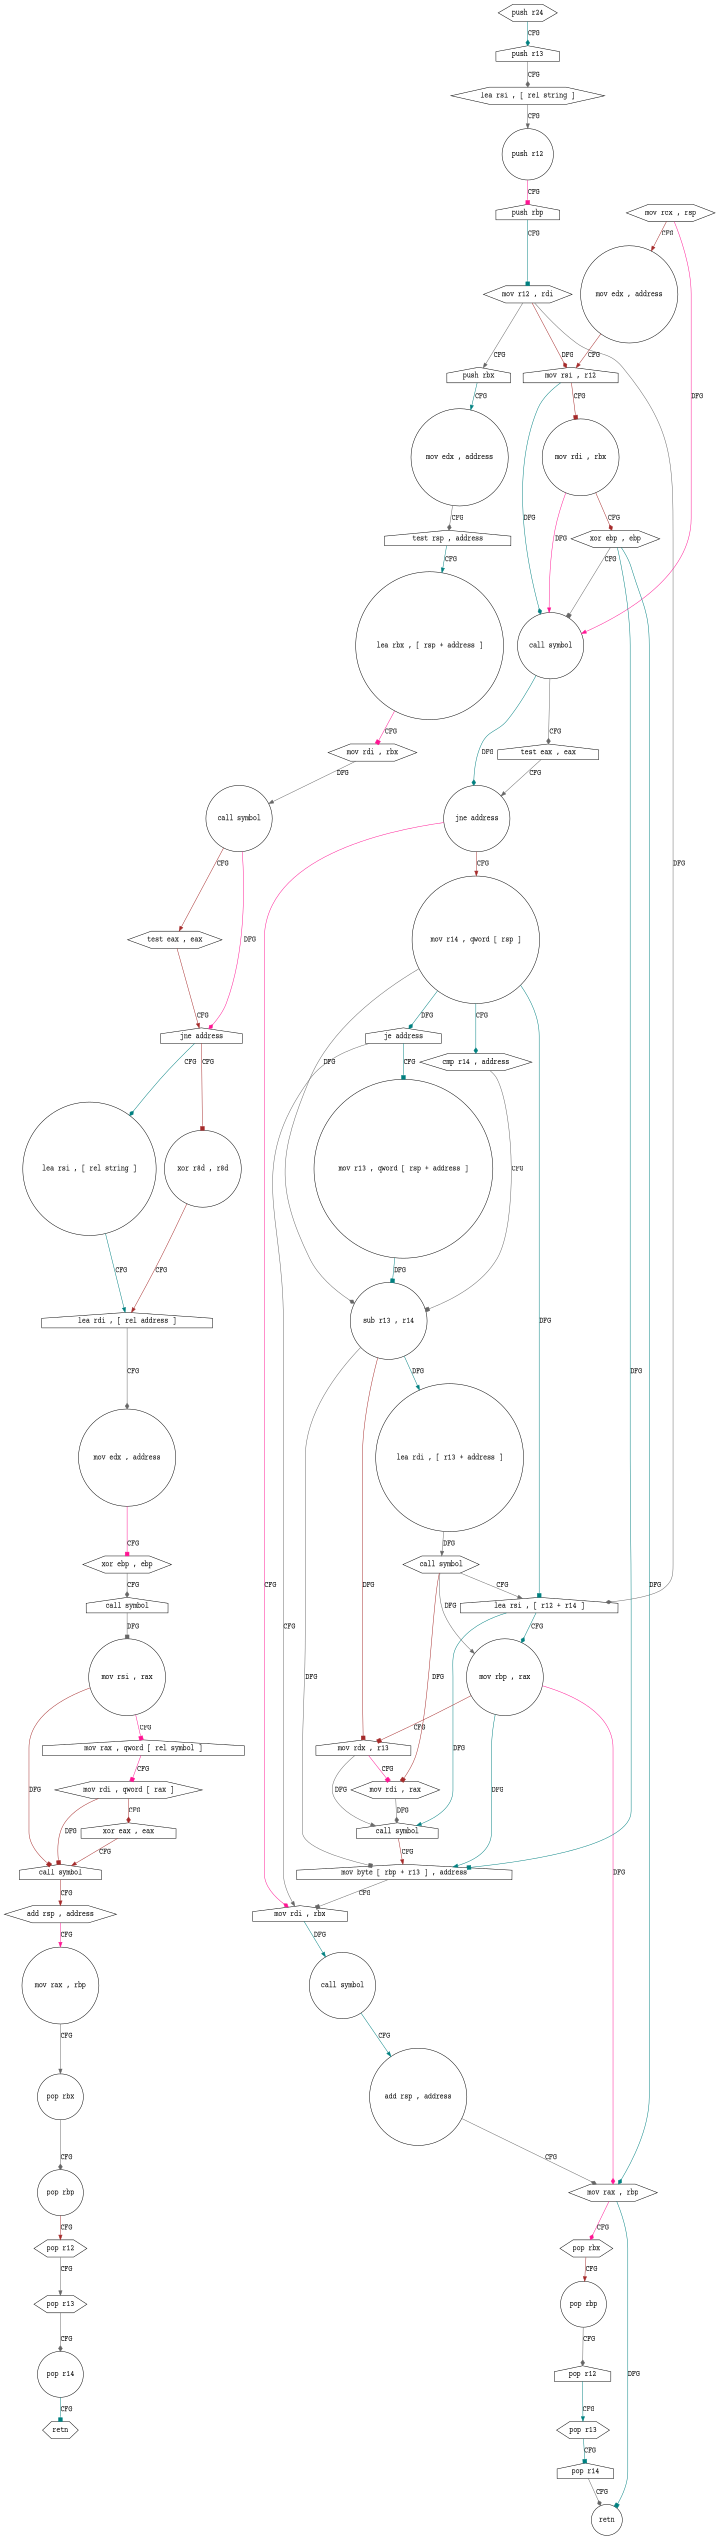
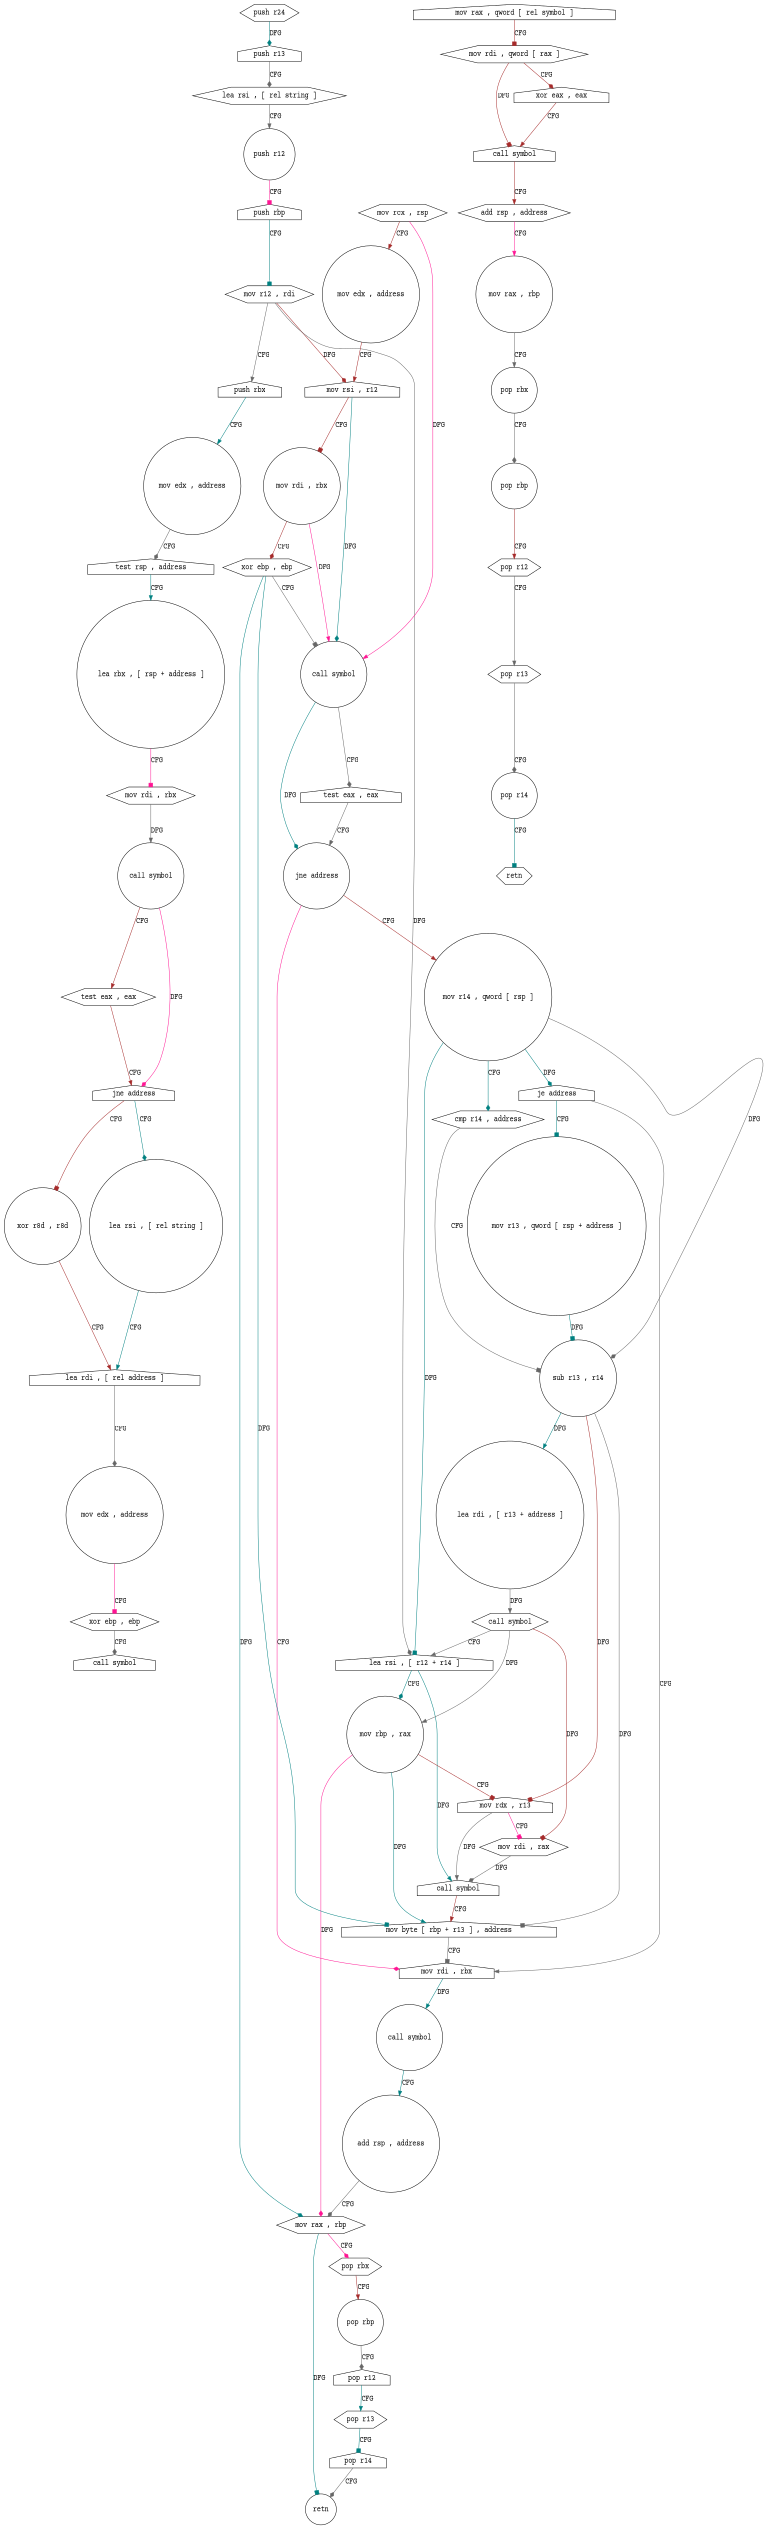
  digraph {
    fontname="Courier Prime"
    node [fontname="Courier Prime" shape=circle]
    edge [arrowhead=normal color=gray40 fontname="Courier Prime"]
    n1 [label="push r24" shape=hexagon]
    n2 [label="push r13" shape=house]
    n3 [label="lea rsi , [ rel string ]" shape=hexagon]
    n4 [label="push r12"]
    n5 [label="push rbp" shape=house]
    n6 [label="mov r12 , rdi" shape=hexagon]
    n7 [label="push rbx" shape=house]
    n8 [label="mov rsi , r12" shape=house]
    n9 [label="lea rsi , [ r12 + r14 ]" shape=house]
    n10 [label="mov edx , address"]
    n11 [label="call symbol"]
    n12 [label="mov rdi , rbx"]
    n13 [label="mov rbp , rax"]
    n14 [label="call symbol" shape=house]
    n15 [label="test rsp , address" shape=house]
    n16 [label="lea rbx , [ rsp + address ]"]
    n17 [label="mov rdi , rbx" shape=hexagon]
    n18 [label="call symbol"]
    n19 [label="test eax , eax" shape=hexagon]
    n20 [label="jne address" shape=house]
    n21 [label="lea rsi , [ rel string ]"]
    n22 [label="xor r8d , r8d"]
    n23 [label="lea rdi , [ rel address ]" shape=house]
    n24 [label="mov edx , address"]
    n25 [label="mov rcx , rsp" shape=hexagon]
    n26 [label="mov edx , address"]
    n27 [label="xor ebp , ebp" shape=hexagon]
    n28 [label="call symbol" shape=house]
-   n29 [label="mov rsi , rax"]
    n30 [label="mov rax , qword [ rel symbol ]" shape=house]
    n31 [label="call symbol" shape=house]
    n32 [label="mov rdi , qword [ rax ]" shape=hexagon]
    n33 [label="add rsp , address" shape=hexagon]
    n34 [label="xor eax , eax" shape=house]
    n35 [label="mov rax , rbp"]
    n36 [label="pop rbx"]
    n37 [label="pop rbp"]
    n38 [label="pop r12" shape=hexagon]
    n39 [label="pop r13" shape=hexagon]
    n40 [label="pop r14"]
    n41 [label=retn shape=hexagon]
    n42 [label="test eax , eax" shape=house]
    n43 [label="jne address"]
    n44 [label="xor ebp , ebp" shape=hexagon]
    n45 [label="mov rax , rbp" shape=hexagon]
    n46 [label="mov byte [ rbp + r13 ] , address" shape=house]
    n47 [label="pop rbx" shape=hexagon]
    n48 [label=retn]
    n49 [label="mov rdi , rbx" shape=house]
    n50 [label="mov r14 , qword [ rsp ]"]
    n51 [label="call symbol"]
    n52 [label="cmp r14 , address" shape=hexagon]
    n53 [label="je address" shape=house]
    n54 [label="sub r13 , r14"]
    n55 [label="add rsp , address"]
    n56 [label="mov r13 , qword [ rsp + address ]"]
    n57 [label="lea rdi , [ r13 + address ]"]
    n58 [label="mov rdx , r13" shape=house]
    n59 [label="pop rbp"]
    n60 [label="pop r12" shape=house]
    n61 [label="pop r13" shape=hexagon]
    n62 [label="pop r14" shape=house]
    n63 [label="call symbol" shape=hexagon]
    n64 [label="mov rdi , rax" shape=hexagon]
-   n1 -> n2 [arrowhead=diamond color=teal label=CFG]
+   n1 -> n2 [arrowhead=diamond color=teal label=DFG]
    n2 -> n3 [arrowhead=diamond label=CFG]
    n3 -> n4 [label=CFG]
    n4 -> n5 [arrowhead=box color=deeppink label=CFG]
    n5 -> n6 [arrowhead=box color=teal label=CFG]
    n6 -> n7 [label=CFG]
    n6 -> n8 [arrowhead=diamond color=brown label=DFG]
    n6 -> n9 [arrowhead=diamond label=DFG]
    n7 -> n10 [color=teal label=CFG]
    n8 -> n11 [arrowhead=diamond color=teal label=DFG]
    n8 -> n12 [arrowhead=box color=brown label=CFG]
    n9 -> n13 [arrowhead=diamond color=teal label=CFG]
    n9 -> n14 [color=teal label=DFG]
    n10 -> n15 [arrowhead=diamond label=CFG]
    n11 -> n42 [arrowhead=diamond label=CFG]
    n11 -> n43 [arrowhead=diamond color=teal label=DFG]
    n12 -> n11 [color=deeppink label=DFG]
    n12 -> n44 [arrowhead=diamond color=brown label=CFG]
    n13 -> n45 [arrowhead=diamond color=deeppink label=DFG]
    n13 -> n46 [color=teal label=DFG]
    n13 -> n58 [arrowhead=box color=brown label=CFG]
    n14 -> n46 [color=brown label=CFG]
    n15 -> n16 [color=teal label=CFG]
    n16 -> n17 [arrowhead=box color=deeppink label=CFG]
    n17 -> n18 [label=DFG]
    n18 -> n19 [color=brown label=CFG]
    n18 -> n20 [arrowhead=diamond color=deeppink label=DFG]
    n19 -> n20 [color=brown label=CFG]
    n20 -> n21 [arrowhead=diamond color=teal label=CFG]
    n20 -> n22 [arrowhead=box color=brown label=CFG]
    n21 -> n23 [color=teal label=CFG]
    n22 -> n23 [color=brown label=CFG]
    n23 -> n24 [arrowhead=diamond label=CFG]
    n24 -> n27 [arrowhead=box color=deeppink label=CFG]
    n25 -> n11 [color=deeppink label=DFG]
    n25 -> n26 [color=brown label=CFG]
    n26 -> n8 [color=brown label=CFG]
    n27 -> n28 [arrowhead=diamond label=CFG]
-   n28 -> n29 [arrowhead=box label=DFG]
-   n29 -> n30 [arrowhead=box color=deeppink label=CFG]
-   n29 -> n31 [arrowhead=box color=brown label=DFG]
-   n30 -> n32 [arrowhead=box color=deeppink label=CFG]
+   n30 -> n32 [arrowhead=box color=brown label=CFG]
    n31 -> n33 [color=brown label=CFG]
    n32 -> n31 [arrowhead=box color=brown label=DFG]
    n32 -> n34 [arrowhead=diamond color=brown label=CFG]
    n33 -> n35 [color=deeppink label=CFG]
    n34 -> n31 [color=brown label=CFG]
    n35 -> n36 [label=CFG]
    n36 -> n37 [arrowhead=diamond label=CFG]
    n37 -> n38 [color=brown label=CFG]
    n38 -> n39 [label=CFG]
    n39 -> n40 [arrowhead=diamond label=CFG]
    n40 -> n41 [arrowhead=box color=teal label=CFG]
    n42 -> n43 [label=CFG]
    n43 -> n49 [arrowhead=diamond color=deeppink label=CFG]
    n43 -> n50 [color=brown label=CFG]
    n44 -> n11 [arrowhead=box label=CFG]
    n44 -> n45 [arrowhead=diamond color=teal label=DFG]
    n44 -> n46 [arrowhead=box color=teal label=DFG]
    n45 -> n47 [arrowhead=diamond color=deeppink label=CFG]
    n45 -> n48 [arrowhead=box color=teal label=DFG]
    n46 -> n49 [arrowhead=box label=CFG]
    n47 -> n59 [color=brown label=CFG]
    n49 -> n51 [color=teal label=DFG]
    n50 -> n9 [arrowhead=box color=teal label=DFG]
    n50 -> n52 [arrowhead=diamond color=teal label=CFG]
    n50 -> n53 [arrowhead=diamond color=teal label=DFG]
    n50 -> n54 [arrowhead=diamond label=DFG]
    n51 -> n55 [color=teal label=CFG]
    n52 -> n54 [arrowhead=box label=CFG]
    n53 -> n49 [label=CFG]
    n53 -> n56 [arrowhead=box color=teal label=CFG]
    n54 -> n46 [arrowhead=box label=DFG]
    n54 -> n57 [color=teal label=DFG]
    n54 -> n58 [arrowhead=box color=brown label=DFG]
    n55 -> n45 [arrowhead=diamond label=CFG]
    n56 -> n54 [arrowhead=box color=teal label=DFG]
    n57 -> n63 [label=DFG]
    n58 -> n14 [label=DFG]
    n58 -> n64 [arrowhead=box color=deeppink label=CFG]
    n59 -> n60 [arrowhead=diamond label=CFG]
    n60 -> n61 [color=teal label=CFG]
    n61 -> n62 [arrowhead=box color=teal label=CFG]
    n62 -> n48 [arrowhead=diamond label=CFG]
    n63 -> n9 [label=CFG]
    n63 -> n13 [label=DFG]
    n63 -> n64 [arrowhead=box color=brown label=DFG]
    n64 -> n14 [arrowhead=diamond label=DFG]
  }
